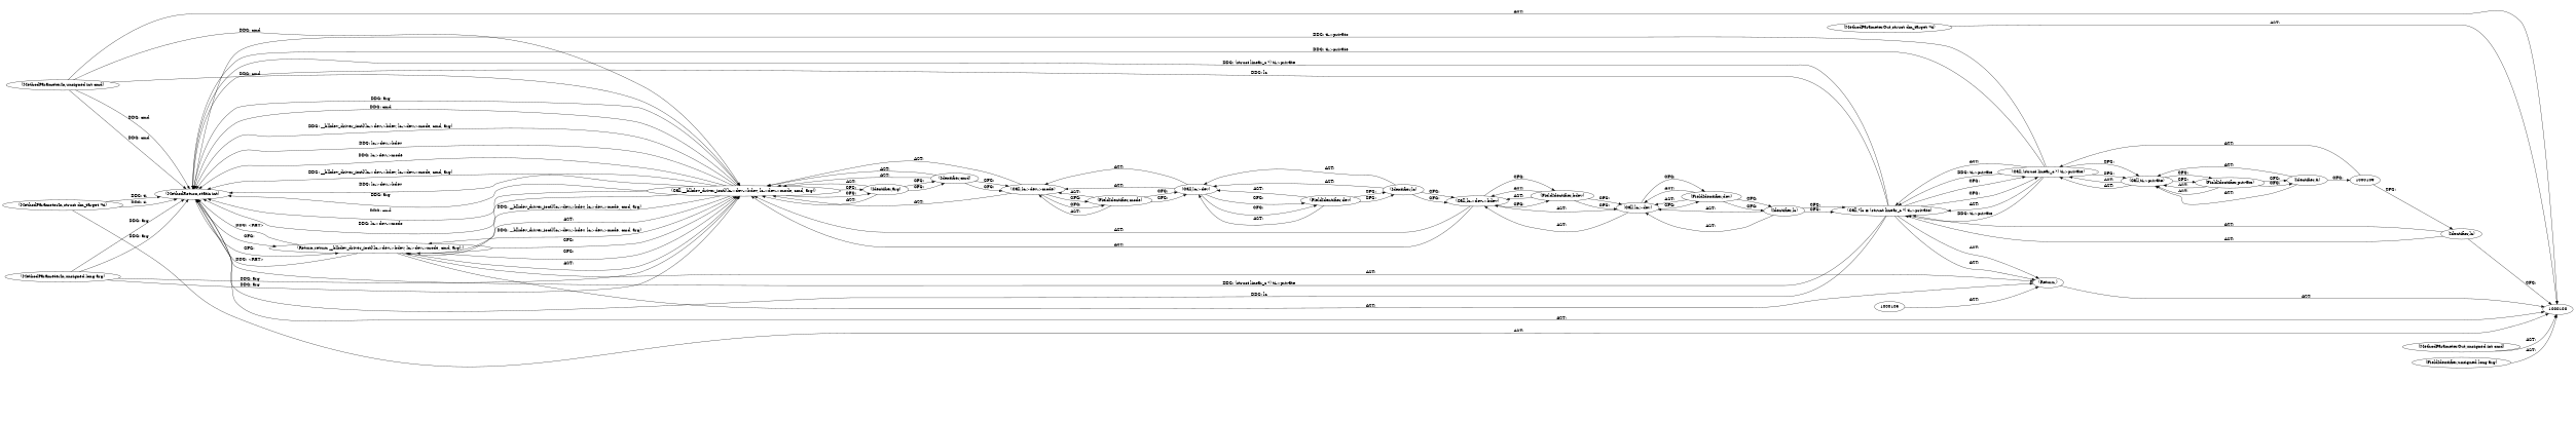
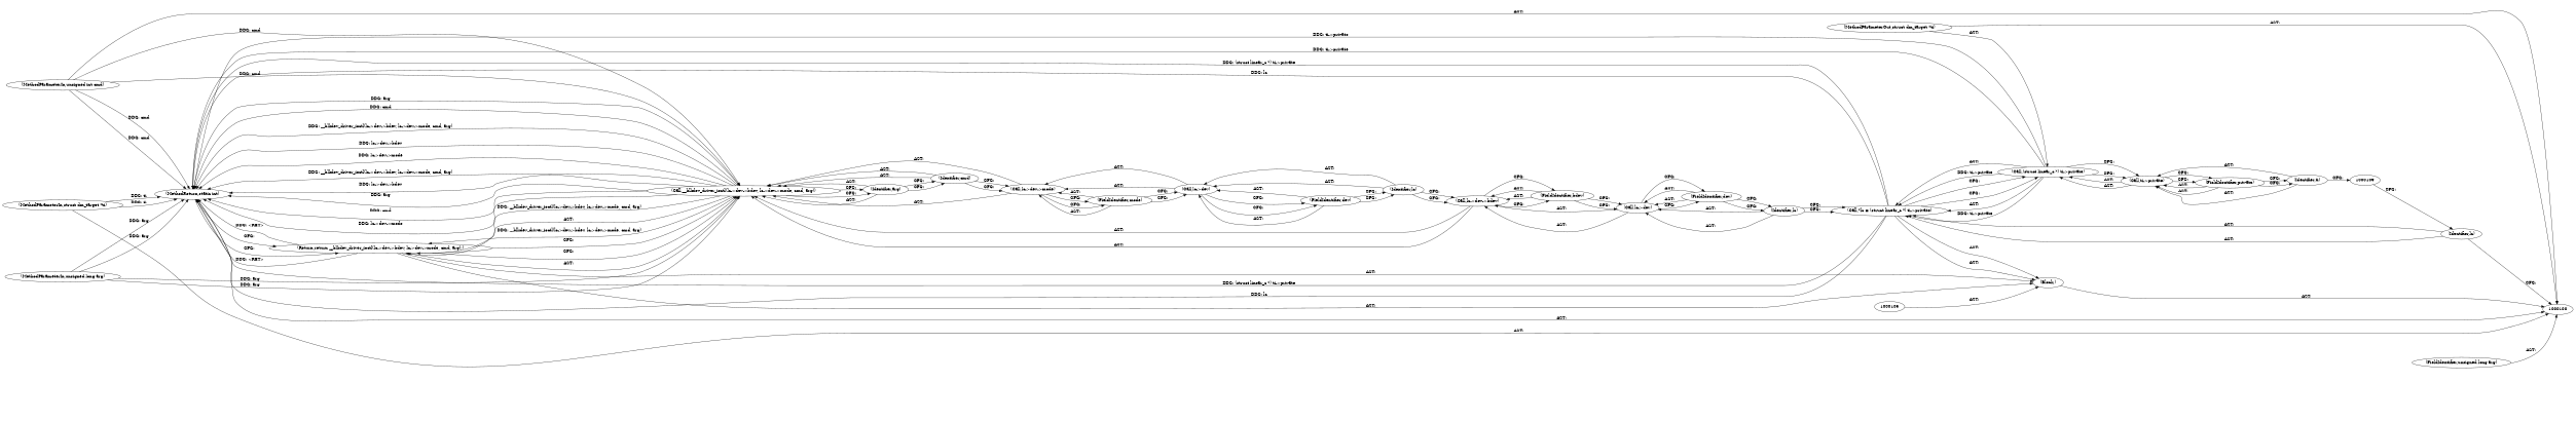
  digraph {
    rankdir=LR
    n1 [label="(MethodReturn,static int)"]
    n2 [label="(Return,return __blkdev_driver_ioctl(lc->dev->bdev, lc->dev->mode, cmd, arg);)"]
    1000100
    n4 [label="(Call,__blkdev_driver_ioctl(lc->dev->bdev, lc->dev->mode, cmd, arg))"]
-   n5 [label="(Return,)"]
+   n5 [label="(Block,)"]
    n6 [label="(MethodParameterIn,struct dm_target *ti)"]
    n7 [label="(MethodParameterOut,struct dm_target *ti)"]
    n8 [label="(MethodParameterIn,unsigned int cmd)"]
    n9 [label="(Identifier,arg)"]
-   n10 [label="(MethodParameterOut,unsigned int cmd)"]
    n11 [label="(MethodParameterIn,unsigned long arg)"]
    n12 [label="(FieldIdentifier,unsigned long arg)"]
    n13 [label="(Call,*lc = (struct linear_c *) ti->private)"]
    n14 [label="(Call,(struct linear_c *) ti->private)"]
    n15 [label="(Call,ti->private)"]
    n16 [label="(Identifier,lc)"]
    n17 [label="(FieldIdentifier,private)"]
    n18 [label="(Identifier,ti)"]
    1000109
    n20 [label="(Call,lc->dev->bdev)"]
    n21 [label="(FieldIdentifier,bdev)"]
    n22 [label="(Call,lc->dev)"]
    n23 [label="(FieldIdentifier,dev)"]
    n24 [label="(Identifier,lc)"]
    n25 [label="(Call,lc->dev->mode)"]
    n26 [label="(FieldIdentifier,mode)"]
    n27 [label="(Call,lc->dev)"]
    n28 [label="(FieldIdentifier,dev)"]
    n29 [label="(Identifier,lc)"]
    n30 [label="(Identifier,cmd)"]
    1000105
    n1 -> n2 [label="CFG: "]
    n1 -> n2 [label="CFG: "]
    n1 -> 1000100 [label="AST: "]
    n2 -> n1 [label="DDG: <RET>"]
    n2 -> n1 [label="DDG: <RET>"]
    n2 -> n4 [label="CFG: "]
    n2 -> n4 [label="CFG: "]
    n2 -> n5 [label="AST: "]
    n2 -> n5 [label="AST: "]
    n4 -> n1 [label="DDG: arg"]
    n4 -> n1 [label="DDG: cmd"]
    n4 -> n1 [label="DDG: __blkdev_driver_ioctl(lc->dev->bdev, lc->dev->mode, cmd, arg)"]
    n4 -> n1 [label="DDG: lc->dev->bdev"]
    n4 -> n1 [label="DDG: lc->dev->mode"]
    n4 -> n1 [label="DDG: arg"]
    n4 -> n1 [label="DDG: cmd"]
    n4 -> n1 [label="DDG: __blkdev_driver_ioctl(lc->dev->bdev, lc->dev->mode, cmd, arg)"]
    n4 -> n1 [label="DDG: lc->dev->bdev"]
    n4 -> n1 [label="DDG: lc->dev->mode"]
    n4 -> n2 [label="AST: "]
    n4 -> n2 [label="DDG: __blkdev_driver_ioctl(lc->dev->bdev, lc->dev->mode, cmd, arg)"]
    n4 -> n2 [label="AST: "]
    n4 -> n2 [label="DDG: __blkdev_driver_ioctl(lc->dev->bdev, lc->dev->mode, cmd, arg)"]
    n4 -> n9 [label="CFG: "]
    n4 -> n9 [label="CFG: "]
    n5 -> 1000100 [label="AST: "]
    n6 -> n1 [label="DDG: ti"]
    n6 -> n1 [label="DDG: ti"]
    n6 -> 1000100 [label="AST: "]
    n7 -> 1000100 [label="AST: "]
    n8 -> n1 [label="DDG: cmd"]
    n8 -> n1 [label="DDG: cmd"]
    n8 -> 1000100 [label="AST: "]
    n8 -> n4 [label="DDG: cmd"]
    n8 -> n4 [label="DDG: cmd"]
    n9 -> n4 [label="AST: "]
    n9 -> n4 [label="AST: "]
    n9 -> n30 [label="CFG: "]
    n9 -> n30 [label="CFG: "]
-   n10 -> 1000100 [label="AST: "]
    n11 -> n1 [label="DDG: arg"]
    n11 -> n1 [label="DDG: arg"]
    n11 -> n4 [label="DDG: arg"]
    n11 -> n4 [label="DDG: arg"]
    n12 -> 1000100 [label="AST: "]
    n13 -> n1 [label="DDG: (struct linear_c *) ti->private"]
    n13 -> n1 [label="DDG: lc"]
    n13 -> n1 [label="DDG: (struct linear_c *) ti->private"]
    n13 -> n1 [label="DDG: lc"]
    n13 -> n5 [label="AST: "]
    n13 -> n5 [label="AST: "]
    n13 -> n14 [label="CFG: "]
    n13 -> n14 [label="CFG: "]
    n14 -> n1 [label="DDG: ti->private"]
    n14 -> n1 [label="DDG: ti->private"]
    n14 -> n13 [label="AST: "]
    n14 -> n13 [label="DDG: ti->private"]
    n14 -> n13 [label="AST: "]
    n14 -> n13 [label="DDG: ti->private"]
    n14 -> n15 [label="CFG: "]
    n14 -> n15 [label="CFG: "]
    n15 -> n14 [label="AST: "]
    n15 -> n14 [label="AST: "]
    n15 -> n17 [label="CFG: "]
    n15 -> n17 [label="CFG: "]
    n16 -> 1000100 [label="CFG: "]
    n16 -> n13 [label="AST: "]
    n16 -> n13 [label="AST: "]
    n17 -> n15 [label="AST: "]
    n17 -> n15 [label="AST: "]
    n17 -> n18 [label="CFG: "]
    n17 -> n18 [label="CFG: "]
    n18 -> n15 [label="AST: "]
    n18 -> n15 [label="AST: "]
    n18 -> 1000109 [label="CFG: "]
-   1000109 -> n14 [label="AST: "]
+   n7 -> n14 [label="AST: "]
    1000109 -> n16 [label="CFG: "]
    n20 -> n4 [label="AST: "]
    n20 -> n4 [label="AST: "]
    n20 -> n21 [label="CFG: "]
    n20 -> n21 [label="CFG: "]
    n21 -> n20 [label="AST: "]
    n21 -> n20 [label="AST: "]
    n21 -> n22 [label="CFG: "]
    n21 -> n22 [label="CFG: "]
    n22 -> n20 [label="AST: "]
    n22 -> n20 [label="AST: "]
    n22 -> n23 [label="CFG: "]
    n22 -> n23 [label="CFG: "]
    n23 -> n22 [label="AST: "]
    n23 -> n22 [label="AST: "]
    n23 -> n24 [label="CFG: "]
    n23 -> n24 [label="CFG: "]
    n24 -> n13 [label="CFG: "]
    n24 -> n13 [label="CFG: "]
    n24 -> n22 [label="AST: "]
    n24 -> n22 [label="AST: "]
    n25 -> n4 [label="AST: "]
    n25 -> n4 [label="AST: "]
    n25 -> n26 [label="CFG: "]
    n25 -> n26 [label="CFG: "]
    n26 -> n25 [label="AST: "]
    n26 -> n25 [label="AST: "]
    n26 -> n27 [label="CFG: "]
    n26 -> n27 [label="CFG: "]
    n27 -> n25 [label="AST: "]
    n27 -> n25 [label="AST: "]
    n27 -> n28 [label="CFG: "]
    n27 -> n28 [label="CFG: "]
    n28 -> n27 [label="AST: "]
    n28 -> n27 [label="AST: "]
    n28 -> n29 [label="CFG: "]
    n28 -> n29 [label="CFG: "]
    n29 -> n20 [label="CFG: "]
    n29 -> n20 [label="CFG: "]
    n29 -> n27 [label="AST: "]
    n29 -> n27 [label="AST: "]
    n30 -> n4 [label="AST: "]
    n30 -> n4 [label="AST: "]
    n30 -> n25 [label="CFG: "]
    n30 -> n25 [label="CFG: "]
    1000105 -> n5 [label="AST: "]
  }
